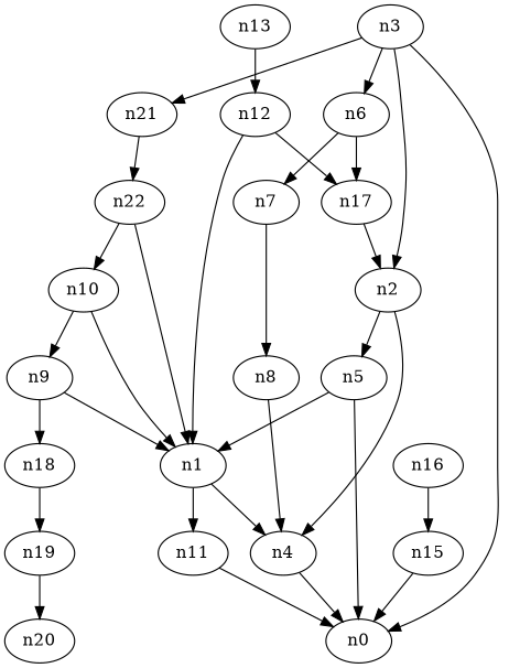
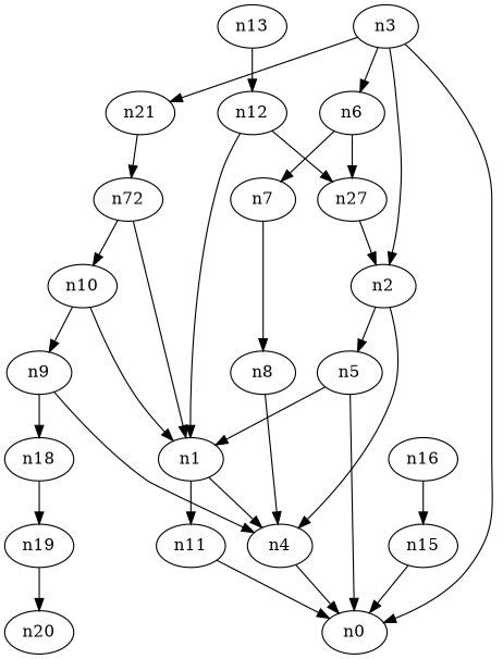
  digraph {
    n1
    n4
    n11
    n0
    n2
    n5
    n3
    n6
    n21
    n7
-   n17
-   n22
+   n17 [label=n27]
+   n22 [label=n72]
    n8
    n10
    n9
    n18
    n19
    n20
    n13
    n12
    n16
    n15
    n1 -> n4
    n1 -> n11
    n4 -> n0
    n11 -> n0
    n2 -> n4
    n2 -> n5
    n5 -> n1
    n5 -> n0
    n3 -> n0
    n3 -> n2
    n3 -> n6
    n3 -> n21
    n6 -> n7
    n6 -> n17
    n21 -> n22
    n7 -> n8
    n17 -> n2
    n22 -> n1
    n22 -> n10
    n8 -> n4
    n10 -> n1
    n10 -> n9
-   n9 -> n1
+   n9 -> n4
    n9 -> n18
    n18 -> n19
    n19 -> n20
    n13 -> n12
    n12 -> n1
    n12 -> n17
    n16 -> n15
    n15 -> n0
  }
